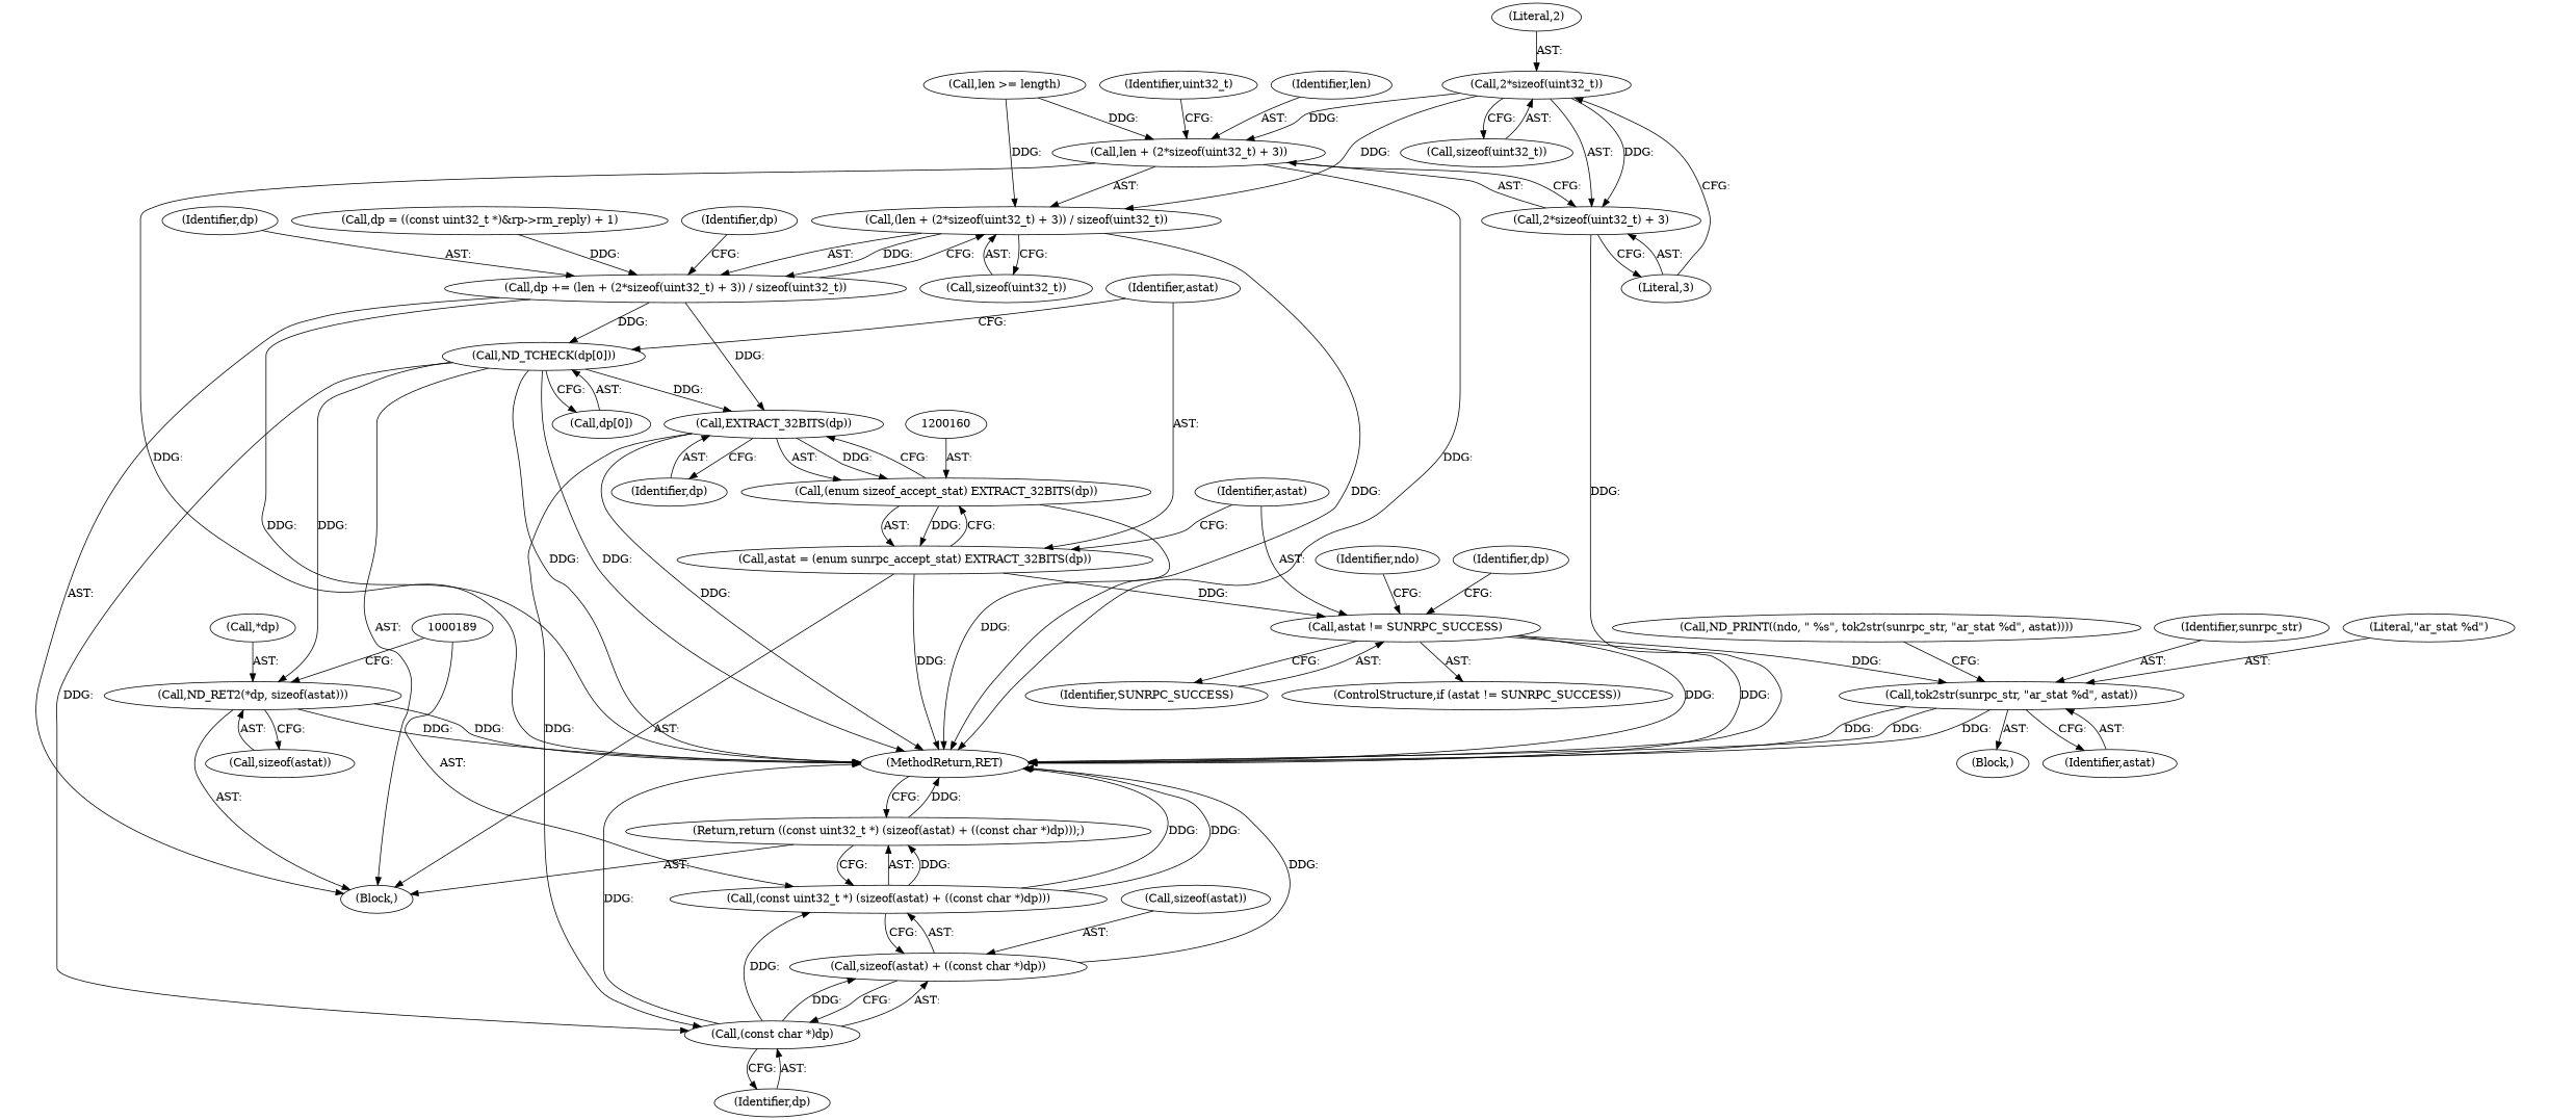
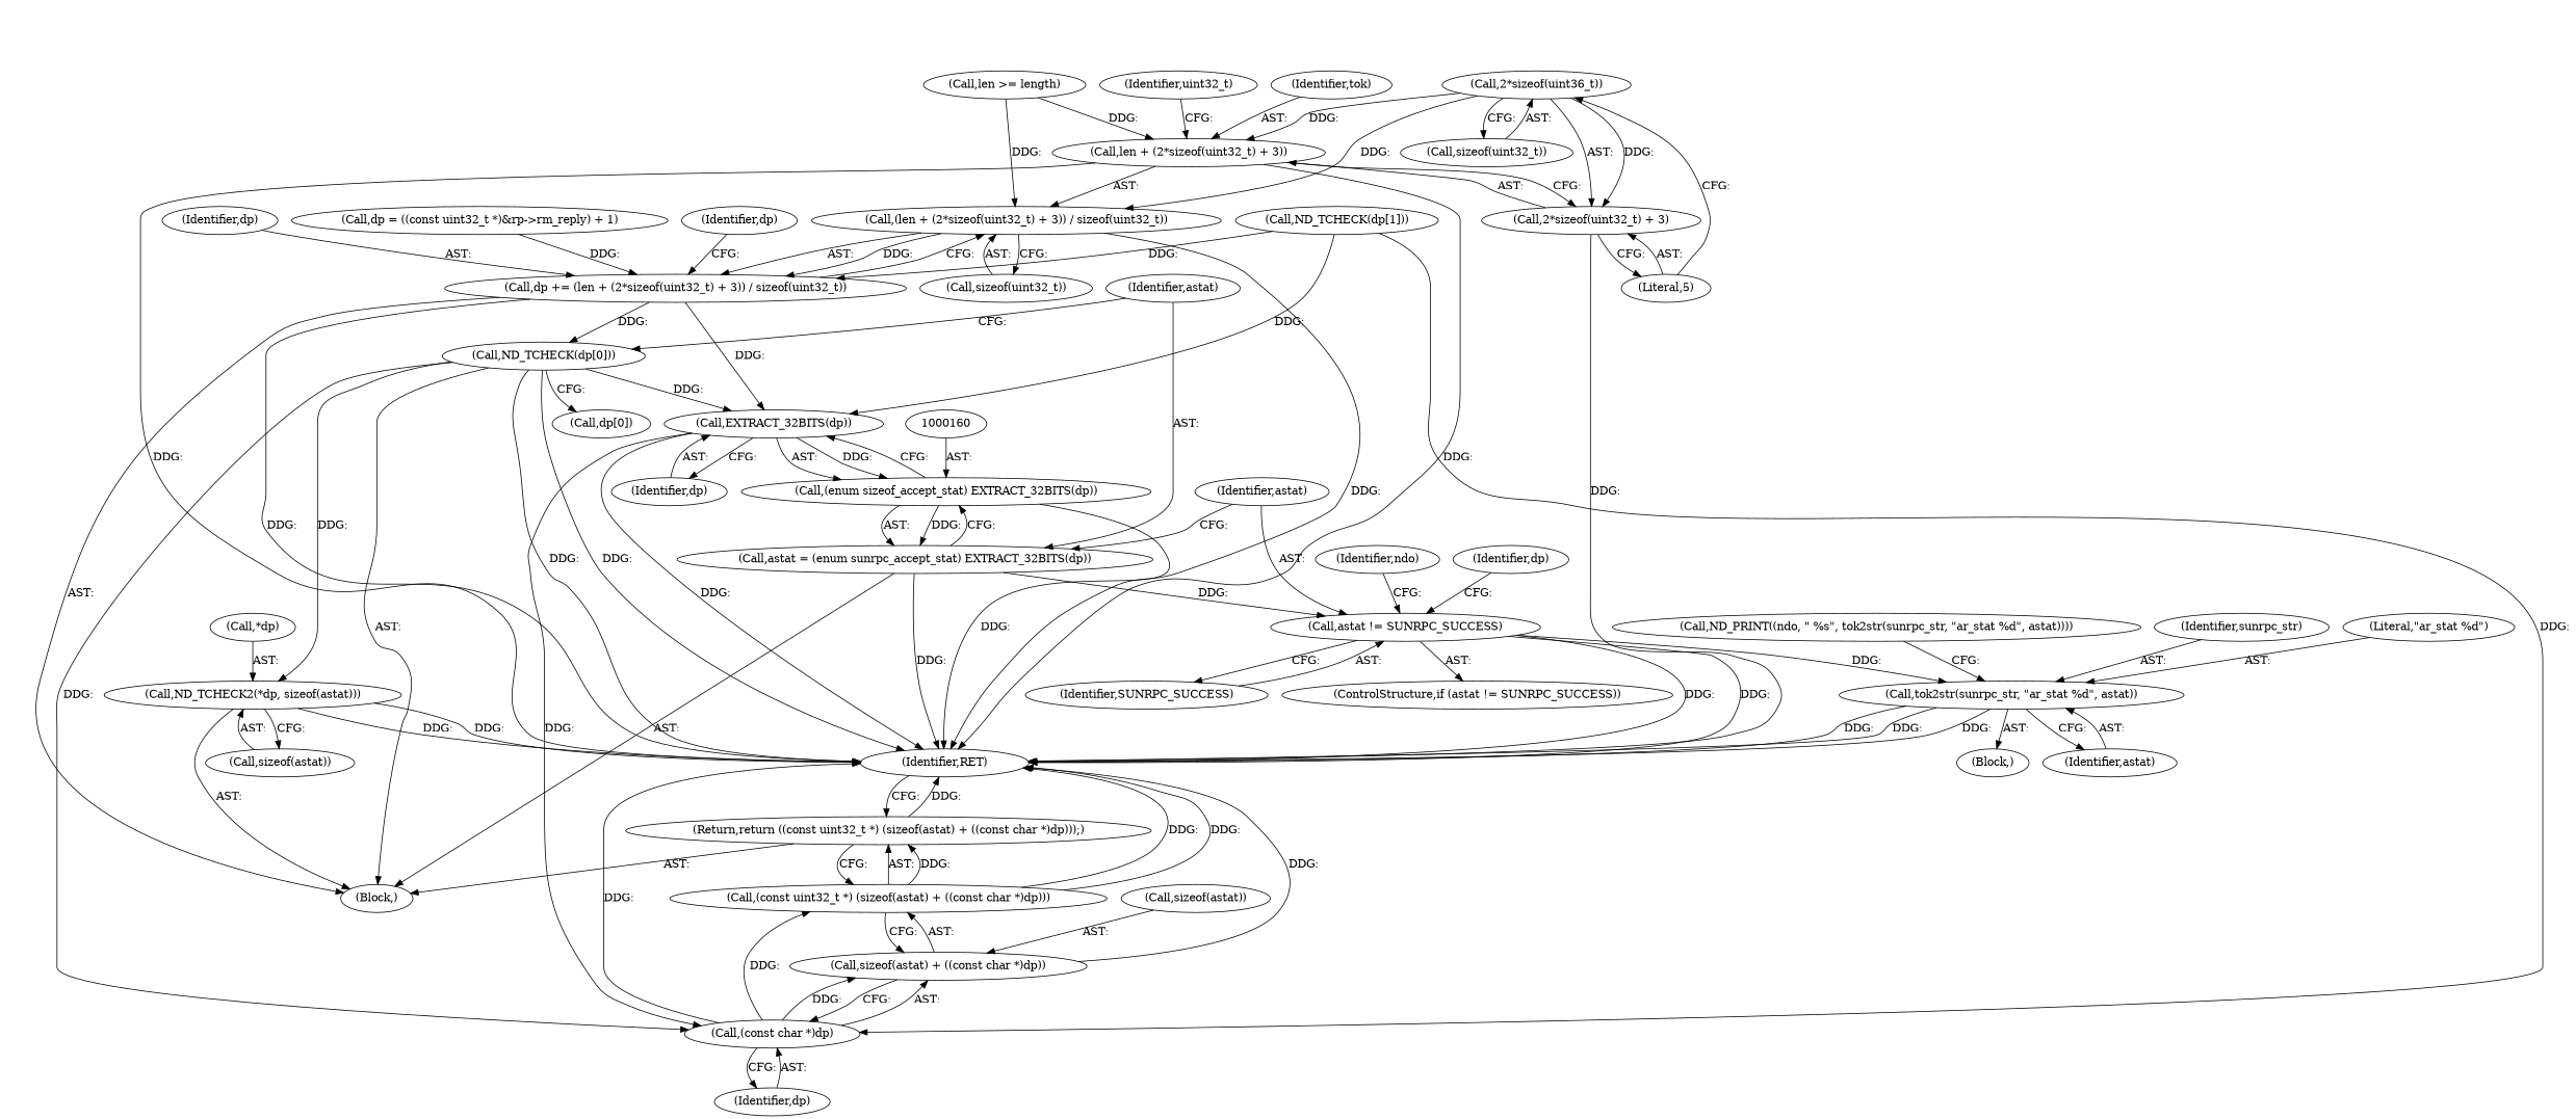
  digraph {
-   n1 [label="(Call,2*sizeof(uint32_t))"]
+   n1 [label="(Call,2*sizeof(uint36_t))"]
    n2 [label="(Call,(len + (2*sizeof(uint32_t) + 3)) / sizeof(uint32_t))"]
    n3 [label="(Call,len + (2*sizeof(uint32_t) + 3))"]
    n4 [label="(Call,2*sizeof(uint32_t) + 3)"]
    n5 [label="(Call,sizeof(uint32_t))"]
    n6 [label="(Call,dp += (len + (2*sizeof(uint32_t) + 3)) / sizeof(uint32_t))"]
-   n7 [label="(MethodReturn,RET)"]
+   n7 [label="(Identifier,RET)"]
    n8 [label="(Call,sizeof(uint32_t))"]
-   n9 [label="(Literal,3)"]
+   n9 [label="(Literal,5)"]
    n10 [label="(Call,ND_TCHECK(dp[0]))"]
    n11 [label="(Call,EXTRACT_32BITS(dp))"]
    n12 [label="(Block,)"]
    n13 [label="(Return,return ((const uint32_t *) (sizeof(astat) + ((const char *)dp)));)"]
    n14 [label="(Call,(const char *)dp)"]
-   n15 [label="(Call,ND_RET2(*dp, sizeof(astat)))"]
+   n15 [label="(Call,ND_TCHECK2(*dp, sizeof(astat)))"]
    n16 [label="(Call,dp[0])"]
    n17 [label="(Call,(enum sizeof_accept_stat) EXTRACT_32BITS(dp))"]
    n18 [label="(Identifier,dp)"]
    n19 [label="(Call,(const uint32_t *) (sizeof(astat) + ((const char *)dp)))"]
    n20 [label="(Call,sizeof(astat) + ((const char *)dp))"]
    n21 [label="(Identifier,dp)"]
    n22 [label="(Call,sizeof(astat))"]
    n23 [label="(Call,astat = (enum sunrpc_accept_stat) EXTRACT_32BITS(dp))"]
    n24 [label="(Call,astat != SUNRPC_SUCCESS)"]
    n25 [label="(Call,tok2str(sunrpc_str, \"ar_stat %d\", astat))"]
    n26 [label="(ControlStructure,if (astat != SUNRPC_SUCCESS))"]
    n27 [label="(Identifier,SUNRPC_SUCCESS)"]
    n28 [label="(Block,)"]
    n29 [label="(Identifier,astat)"]
-   n30 [label="(Literal,2)"]
    n31 [label="(Call,sizeof(astat))"]
    n32 [label="(Call,*dp)"]
    n33 [label="(Call,len >= length)"]
    n34 [label="(Identifier,dp)"]
    n35 [label="(Call,dp = ((const uint32_t *)&rp->rm_reply) + 1)"]
    n36 [label="(Identifier,ndo)"]
    n37 [label="(Identifier,dp)"]
    n38 [label="(Call,ND_PRINT((ndo, \" %s\", tok2str(sunrpc_str, \"ar_stat %d\", astat))))"]
    n39 [label="(Identifier,dp)"]
    n40 [label="(Identifier,uint32_t)"]
-   n41 [label="(Identifier,len)"]
+   n41 [label="(Identifier,tok)"]
    n42 [label="(Identifier,sunrpc_str)"]
    n43 [label="(Identifier,astat)"]
    n44 [label="(Literal,\"ar_stat %d\")"]
    n45 [label="(Identifier,astat)"]
-   1000160 [label=1200160]
-   1000189
+   n46 [label="(Call,ND_TCHECK(dp[1]))"]
+   1000160
    n1 -> n2 [label="DDG: "]
    n1 -> n3 [label="DDG: "]
    n1 -> n4 [label="AST: "]
    n1 -> n4 [label="DDG: "]
    n1 -> n5 [label="CFG: "]
    n2 -> n6 [label="AST: "]
    n2 -> n6 [label="DDG: "]
    n2 -> n7 [label="DDG: "]
    n2 -> n8 [label="CFG: "]
    n3 -> n2 [label="AST: "]
    n3 -> n4 [label="CFG: "]
    n3 -> n7 [label="DDG: "]
    n3 -> n7 [label="DDG: "]
    n4 -> n3 [label="AST: "]
    n4 -> n7 [label="DDG: "]
    n4 -> n9 [label="CFG: "]
    n5 -> n1 [label="AST: "]
    n6 -> n2 [label="CFG: "]
    n6 -> n7 [label="DDG: "]
    n6 -> n10 [label="DDG: "]
    n6 -> n11 [label="DDG: "]
    n6 -> n12 [label="AST: "]
    n7 -> n13 [label="CFG: "]
    n8 -> n2 [label="AST: "]
    n9 -> n1 [label="CFG: "]
    n9 -> n4 [label="AST: "]
    n10 -> n7 [label="DDG: "]
    n10 -> n7 [label="DDG: "]
    n10 -> n11 [label="DDG: "]
    n10 -> n12 [label="AST: "]
    n10 -> n14 [label="DDG: "]
    n10 -> n15 [label="DDG: "]
    n10 -> n16 [label="CFG: "]
    n11 -> n7 [label="DDG: "]
    n11 -> n14 [label="DDG: "]
    n11 -> n17 [label="AST: "]
    n11 -> n17 [label="DDG: "]
    n11 -> n18 [label="CFG: "]
    n13 -> n7 [label="DDG: "]
    n13 -> n12 [label="AST: "]
    n13 -> n19 [label="CFG: "]
    n14 -> n7 [label="DDG: "]
    n14 -> n19 [label="DDG: "]
    n14 -> n20 [label="AST: "]
    n14 -> n20 [label="DDG: "]
    n14 -> n21 [label="CFG: "]
    n15 -> n7 [label="DDG: "]
    n15 -> n7 [label="DDG: "]
    n15 -> n12 [label="AST: "]
    n15 -> n22 [label="CFG: "]
-   n16 -> n10 [label="AST: "]
    n17 -> n7 [label="DDG: "]
    n17 -> n11 [label="CFG: "]
    n17 -> n23 [label="AST: "]
    n17 -> n23 [label="DDG: "]
    n18 -> n11 [label="AST: "]
    n19 -> n7 [label="DDG: "]
    n19 -> n7 [label="DDG: "]
    n19 -> n13 [label="AST: "]
    n19 -> n13 [label="DDG: "]
    n19 -> n20 [label="CFG: "]
    n20 -> n7 [label="DDG: "]
    n20 -> n14 [label="CFG: "]
    n20 -> n19 [label="AST: "]
    n21 -> n14 [label="AST: "]
    n22 -> n15 [label="AST: "]
    n23 -> n7 [label="DDG: "]
    n23 -> n12 [label="AST: "]
    n23 -> n17 [label="CFG: "]
    n23 -> n24 [label="DDG: "]
    n24 -> n7 [label="DDG: "]
    n24 -> n7 [label="DDG: "]
    n24 -> n25 [label="DDG: "]
    n24 -> n26 [label="AST: "]
    n24 -> n27 [label="CFG: "]
    n25 -> n7 [label="DDG: "]
    n25 -> n7 [label="DDG: "]
    n25 -> n7 [label="DDG: "]
    n25 -> n28 [label="AST: "]
    n25 -> n29 [label="CFG: "]
    n27 -> n24 [label="AST: "]
    n29 -> n25 [label="AST: "]
-   n30 -> n1 [label="AST: "]
    n31 -> n20 [label="AST: "]
    n32 -> n15 [label="AST: "]
    n33 -> n2 [label="DDG: "]
    n33 -> n3 [label="DDG: "]
    n34 -> n6 [label="AST: "]
    n35 -> n6 [label="DDG: "]
    n36 -> n24 [label="CFG: "]
    n37 -> n6 [label="CFG: "]
    n38 -> n25 [label="CFG: "]
    n39 -> n24 [label="CFG: "]
    n40 -> n3 [label="CFG: "]
    n41 -> n3 [label="AST: "]
    n42 -> n25 [label="AST: "]
    n43 -> n23 [label="CFG: "]
    n43 -> n24 [label="AST: "]
    n44 -> n25 [label="AST: "]
    n45 -> n10 [label="CFG: "]
    n45 -> n23 [label="AST: "]
+   n46 -> n6 [label="DDG: "]
+   n46 -> n11 [label="DDG: "]
+   n46 -> n14 [label="DDG: "]
    1000160 -> n17 [label="AST: "]
-   1000189 -> n15 [label="CFG: "]
-   1000189 -> n19 [label="AST: "]
  }
